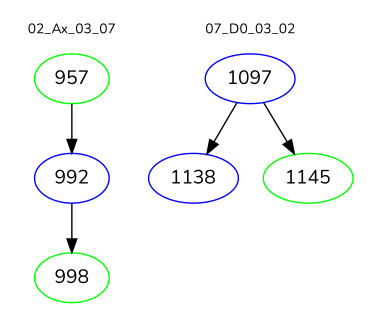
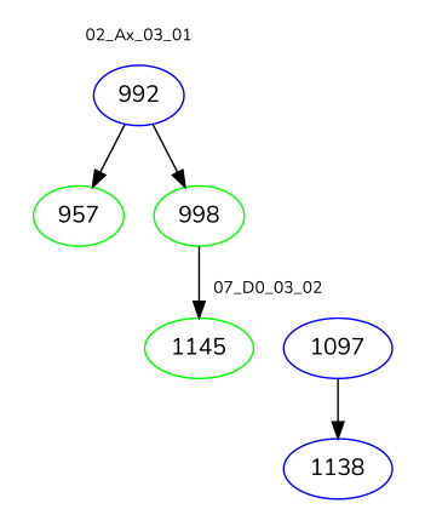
  digraph {
    fontname=Nunito
    node [color=blue fontname=Nunito]
    edge [color=black fontname=Nunito]
    n1 [label=992]
    n2 [color=green label=957]
    n3 [color=green label=998]
    n4 [label=1097]
    n5 [label=1138]
    n6 [color=green label=1145]
    subgraph cluster_1 {
      color=white
      fontsize=10
-     label="02_Ax_03_07"
+     label="02_Ax_03_01"
      n1
      n2
      n3
    }
    subgraph cluster_2 {
      color=white
      fontsize=10
      label="07_D0_03_02"
      n4
      n5
      n6
    }
-   n2 -> n1
+   n1 -> n2
    n1 -> n3
    n4 -> n5
-   n4 -> n6
+   n3 -> n6
  }
